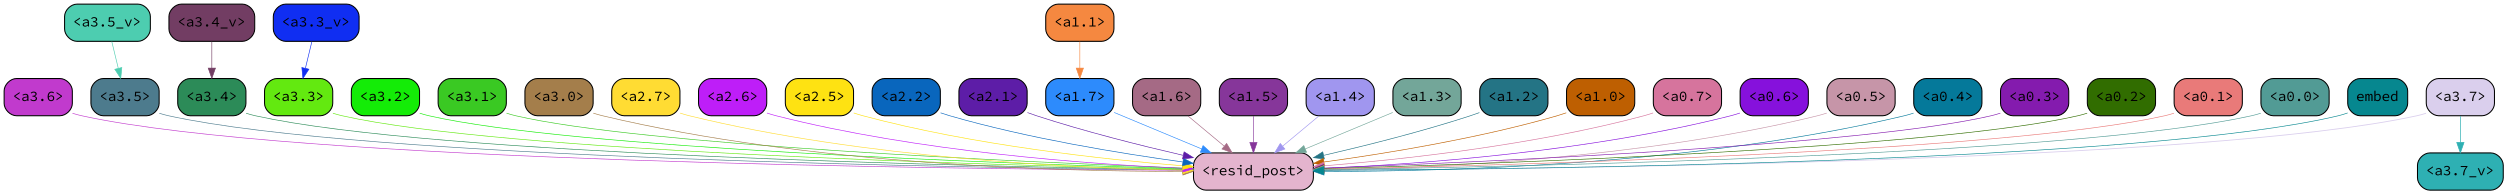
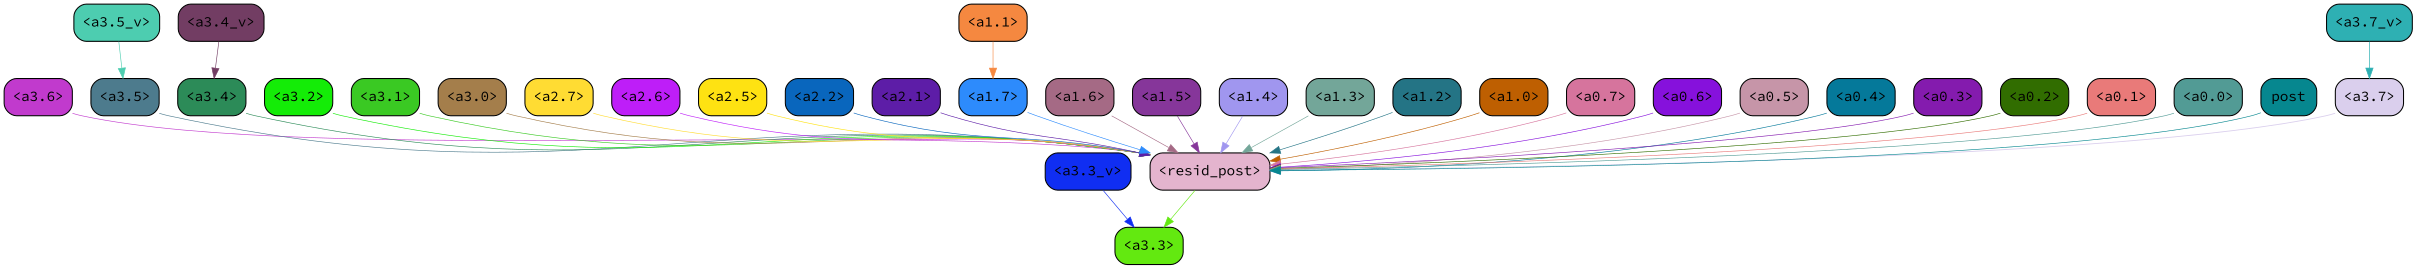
  strict digraph {
    fontname="Source Code Pro"
    splines=true
    node [color=black fontname="Source Code Pro" shape=box style="filled, rounded"]
    edge [fontname="Source Code Pro" penwidth=0.6]
    "<a3.7>" [fillcolor="#dacfed"]
    "<resid_post>" [fillcolor="#e4b4ce"]
    "<a3.6>" [fillcolor="#c13acd"]
    "<a3.5>" [fillcolor="#4d7b8d"]
    "<a3.4>" [fillcolor="#2c8b58"]
    "<a3.3>" [fillcolor="#63e910"]
    "<a3.2>" [fillcolor="#14ec07"]
    "<a3.1>" [fillcolor="#3ac923"]
    "<a3.0>" [fillcolor="#a47e4b"]
    "<a2.7>" [fillcolor="#ffdc33"]
    "<a2.6>" [fillcolor="#be1ef8"]
    "<a2.5>" [fillcolor="#fee212"]
    "<a2.2>" [fillcolor="#0966bd"]
    "<a2.1>" [fillcolor="#5d1da7"]
    "<a1.7>" [fillcolor="#2d8bfc"]
    "<a1.6>" [fillcolor="#a56a85"]
    "<a1.5>" [fillcolor="#86369a"]
    "<a1.4>" [fillcolor="#a096ef"]
    "<a1.3>" [fillcolor="#73a699"]
    "<a1.2>" [fillcolor="#247485"]
    "<a1.1>" [fillcolor="#f58840"]
    "<a1.0>" [fillcolor="#be5f01"]
    "<a0.7>" [fillcolor="#d6749d"]
    "<a0.6>" [fillcolor="#8611dc"]
    "<a0.5>" [fillcolor="#c695a8"]
    "<a0.4>" [fillcolor="#05799a"]
    "<a0.3>" [fillcolor="#841bae"]
    "<a0.2>" [fillcolor="#316d00"]
    "<a0.1>" [fillcolor="#e97a79"]
    "<a0.0>" [fillcolor="#529b95"]
-   embed [fillcolor="#06878f"]
+   embed [fillcolor="#06878f" label=post]
    "<a3.7_v>" [fillcolor="#2eb0b3"]
    "<a3.5_v>" [fillcolor="#4dcdb0"]
    "<a3.4_v>" [fillcolor="#723d63"]
    "<a3.3_v>" [fillcolor="#102ef2"]
    "<a3.7>" -> "<resid_post>" [color="#dacfed" penwidth=0.8263697922229767]
    "<a3.6>" -> "<resid_post>" [color="#c13acd"]
    "<a3.5>" -> "<resid_post>" [color="#4d7b8d"]
    "<a3.4>" -> "<resid_post>" [color="#2c8b58"]
-   "<a3.3>" -> "<resid_post>" [color="#63e910"]
+   "<resid_post>" -> "<a3.3>" [color="#63e910"]
    "<a3.2>" -> "<resid_post>" [color="#14ec07"]
    "<a3.1>" -> "<resid_post>" [color="#3ac923"]
    "<a3.0>" -> "<resid_post>" [color="#a47e4b"]
    "<a2.7>" -> "<resid_post>" [color="#ffdc33"]
    "<a2.6>" -> "<resid_post>" [color="#be1ef8"]
    "<a2.5>" -> "<resid_post>" [color="#fee212"]
    "<a2.2>" -> "<resid_post>" [color="#0966bd"]
    "<a2.1>" -> "<resid_post>" [color="#5d1da7"]
    "<a1.7>" -> "<resid_post>" [color="#2d8bfc"]
    "<a1.6>" -> "<resid_post>" [color="#a56a85"]
    "<a1.5>" -> "<resid_post>" [color="#86369a"]
    "<a1.4>" -> "<resid_post>" [color="#a096ef"]
    "<a1.3>" -> "<resid_post>" [color="#73a699"]
    "<a1.2>" -> "<resid_post>" [color="#247485"]
    "<a1.1>" -> "<a1.7>" [color="#f58840"]
    "<a1.0>" -> "<resid_post>" [color="#be5f01"]
    "<a0.7>" -> "<resid_post>" [color="#d6749d"]
    "<a0.6>" -> "<resid_post>" [color="#8611dc"]
    "<a0.5>" -> "<resid_post>" [color="#c695a8"]
    "<a0.4>" -> "<resid_post>" [color="#05799a"]
    "<a0.3>" -> "<resid_post>" [color="#841bae"]
    "<a0.2>" -> "<resid_post>" [color="#316d00"]
    "<a0.1>" -> "<resid_post>" [color="#e97a79"]
    "<a0.0>" -> "<resid_post>" [color="#529b95"]
    embed -> "<resid_post>" [color="#06878f"]
-   "<a3.7>" -> "<a3.7_v>" [color="#2eb0b3" penwidth=0.6738671064376831]
+   "<a3.7_v>" -> "<a3.7>" [color="#2eb0b3" penwidth=0.6738671064376831]
    "<a3.5_v>" -> "<a3.5>" [color="#4dcdb0"]
    "<a3.4_v>" -> "<a3.4>" [color="#723d63"]
    "<a3.3_v>" -> "<a3.3>" [color="#102ef2"]
  }
